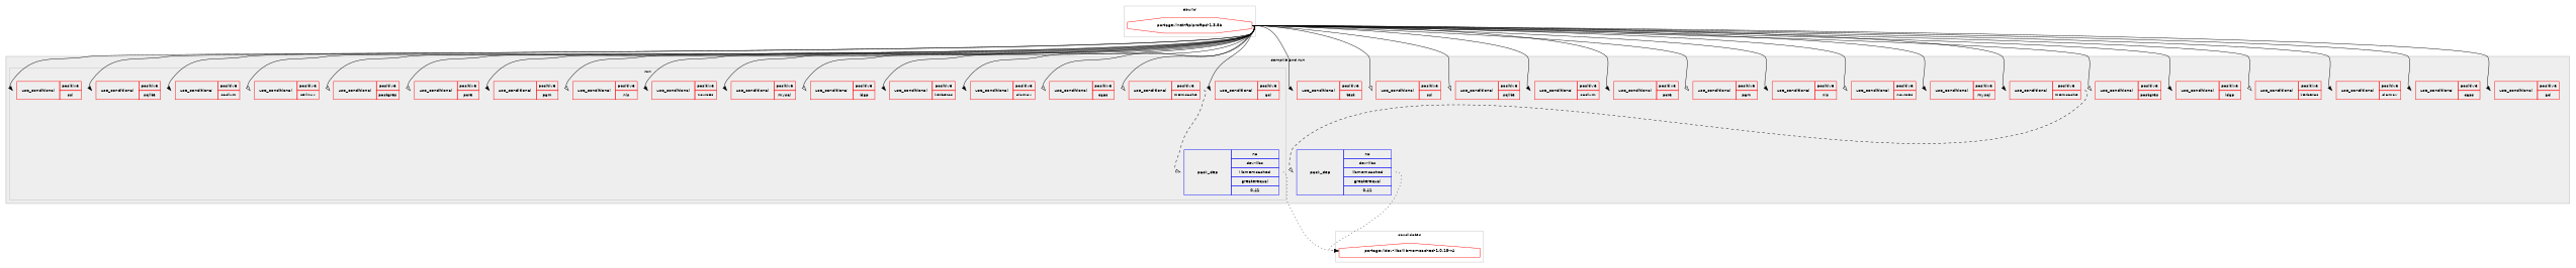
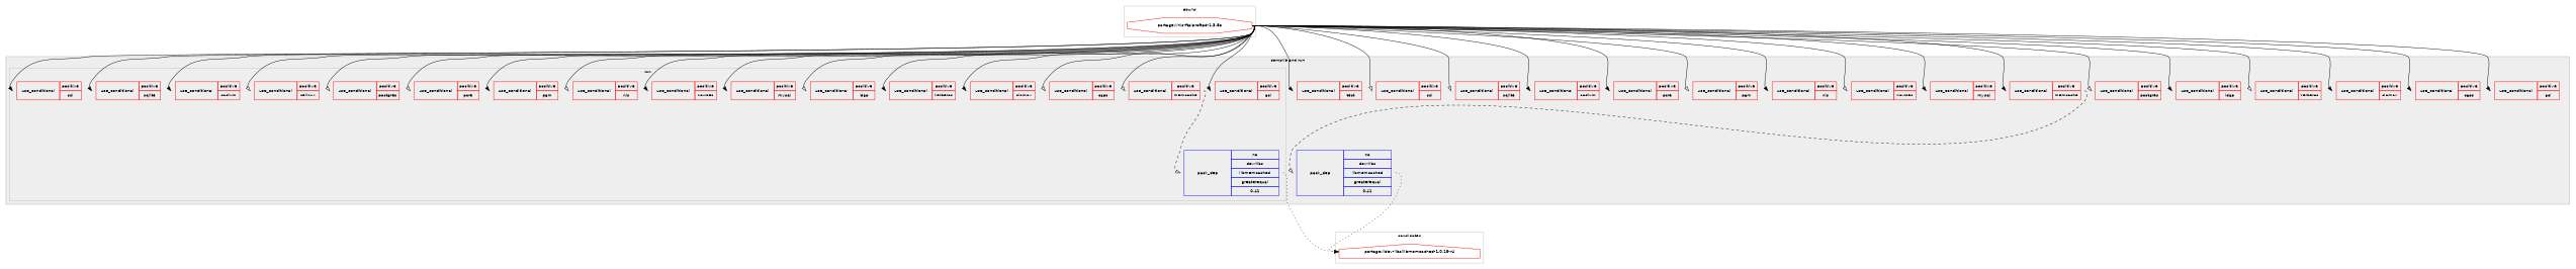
  digraph {
    compound=true
    concentrate=true
    fontname=Helvetica
    fontsize=10
    newrank=true
    rankdir=TB
    ranksep=1.5
    node [color=red fontname=Helvetica fontsize=10 shape=none]
    edge [arrowhead=normal headport=w style=solid tailport=e weight=20]
-   n1 [label="portage://net-ftp/proftpd-1.3.8b" width=4 shape=octagon]
+   n1 [label="portage://nls-ftp/proftpd-1.3.8b" width=4 shape=octagon]
    n2 [label=<<TABLE BORDER="0" CELLBORDER="1" CELLSPACING="0" CELLPADDING="4"><TR><TD ROWSPAN="3" CELLPADDING="10">use_conditional</TD></TR><TR><TD>positive</TD></TR><TR><TD>acl</TD></TR></TABLE>>]
    n3 [label=<<TABLE BORDER="0" CELLBORDER="1" CELLSPACING="0" CELLPADDING="4"><TR><TD ROWSPAN="3" CELLPADDING="10">use_conditional</TD></TR><TR><TD>positive</TD></TR><TR><TD>caps</TD></TR></TABLE>>]
    n4 [label=<<TABLE BORDER="0" CELLBORDER="1" CELLSPACING="0" CELLPADDING="4"><TR><TD ROWSPAN="3" CELLPADDING="10">use_conditional</TD></TR><TR><TD>positive</TD></TR><TR><TD>clamav</TD></TR></TABLE>>]
    n5 [label=<<TABLE BORDER="0" CELLBORDER="1" CELLSPACING="0" CELLPADDING="4"><TR><TD ROWSPAN="3" CELLPADDING="10">use_conditional</TD></TR><TR><TD>positive</TD></TR><TR><TD>kerberos</TD></TR></TABLE>>]
    n6 [label=<<TABLE BORDER="0" CELLBORDER="1" CELLSPACING="0" CELLPADDING="4"><TR><TD ROWSPAN="3" CELLPADDING="10">use_conditional</TD></TR><TR><TD>positive</TD></TR><TR><TD>ldap</TD></TR></TABLE>>]
    n7 [label=<<TABLE BORDER="0" CELLBORDER="1" CELLSPACING="0" CELLPADDING="4"><TR><TD ROWSPAN="3" CELLPADDING="10">use_conditional</TD></TR><TR><TD>positive</TD></TR><TR><TD>postgres</TD></TR></TABLE>>]
    n8 [color=blue label=<<TABLE BORDER="0" CELLBORDER="1" CELLSPACING="0" CELLPADDING="4" WIDTH="220"><TR><TD ROWSPAN="6" CELLPADDING="30">pack_dep</TD></TR><TR><TD WIDTH="110">no</TD></TR><TR><TD>dev-libs</TD></TR><TR><TD>libmemcached</TD></TR><TR><TD>greaterequal</TD></TR><TR><TD>0.41</TD></TR></TABLE>>]
    n9 [label=<<TABLE BORDER="0" CELLBORDER="1" CELLSPACING="0" CELLPADDING="4"><TR><TD ROWSPAN="3" CELLPADDING="10">use_conditional</TD></TR><TR><TD>positive</TD></TR><TR><TD>memcache</TD></TR></TABLE>>]
    n10 [label=<<TABLE BORDER="0" CELLBORDER="1" CELLSPACING="0" CELLPADDING="4"><TR><TD ROWSPAN="3" CELLPADDING="10">use_conditional</TD></TR><TR><TD>positive</TD></TR><TR><TD>mysql</TD></TR></TABLE>>]
    n11 [label=<<TABLE BORDER="0" CELLBORDER="1" CELLSPACING="0" CELLPADDING="4"><TR><TD ROWSPAN="3" CELLPADDING="10">use_conditional</TD></TR><TR><TD>positive</TD></TR><TR><TD>ncurses</TD></TR></TABLE>>]
    n12 [label=<<TABLE BORDER="0" CELLBORDER="1" CELLSPACING="0" CELLPADDING="4"><TR><TD ROWSPAN="3" CELLPADDING="10">use_conditional</TD></TR><TR><TD>positive</TD></TR><TR><TD>nls</TD></TR></TABLE>>]
    n13 [label=<<TABLE BORDER="0" CELLBORDER="1" CELLSPACING="0" CELLPADDING="4"><TR><TD ROWSPAN="3" CELLPADDING="10">use_conditional</TD></TR><TR><TD>positive</TD></TR><TR><TD>pam</TD></TR></TABLE>>]
    n14 [label=<<TABLE BORDER="0" CELLBORDER="1" CELLSPACING="0" CELLPADDING="4"><TR><TD ROWSPAN="3" CELLPADDING="10">use_conditional</TD></TR><TR><TD>positive</TD></TR><TR><TD>pcre</TD></TR></TABLE>>]
    n15 [label=<<TABLE BORDER="0" CELLBORDER="1" CELLSPACING="0" CELLPADDING="4"><TR><TD ROWSPAN="3" CELLPADDING="10">use_conditional</TD></TR><TR><TD>positive</TD></TR><TR><TD>sodium</TD></TR></TABLE>>]
    n16 [label=<<TABLE BORDER="0" CELLBORDER="1" CELLSPACING="0" CELLPADDING="4"><TR><TD ROWSPAN="3" CELLPADDING="10">use_conditional</TD></TR><TR><TD>positive</TD></TR><TR><TD>sqlite</TD></TR></TABLE>>]
    n17 [label=<<TABLE BORDER="0" CELLBORDER="1" CELLSPACING="0" CELLPADDING="4"><TR><TD ROWSPAN="3" CELLPADDING="10">use_conditional</TD></TR><TR><TD>positive</TD></TR><TR><TD>ssl</TD></TR></TABLE>>]
    n18 [label=<<TABLE BORDER="0" CELLBORDER="1" CELLSPACING="0" CELLPADDING="4"><TR><TD ROWSPAN="3" CELLPADDING="10">use_conditional</TD></TR><TR><TD>positive</TD></TR><TR><TD>test</TD></TR></TABLE>>]
    n19 [label=<<TABLE BORDER="0" CELLBORDER="1" CELLSPACING="0" CELLPADDING="4"><TR><TD ROWSPAN="3" CELLPADDING="10">use_conditional</TD></TR><TR><TD>positive</TD></TR><TR><TD>acl</TD></TR></TABLE>>]
    n20 [color=blue label=<<TABLE BORDER="0" CELLBORDER="1" CELLSPACING="0" CELLPADDING="4" WIDTH="220"><TR><TD ROWSPAN="6" CELLPADDING="30">pack_dep</TD></TR><TR><TD WIDTH="110">no</TD></TR><TR><TD>dev-libs</TD></TR><TR><TD>libmemcached</TD></TR><TR><TD>greaterequal</TD></TR><TR><TD>0.41</TD></TR></TABLE>>]
    n21 [label=<<TABLE BORDER="0" CELLBORDER="1" CELLSPACING="0" CELLPADDING="4"><TR><TD ROWSPAN="3" CELLPADDING="10">use_conditional</TD></TR><TR><TD>positive</TD></TR><TR><TD>memcache</TD></TR></TABLE>>]
    n22 [label=<<TABLE BORDER="0" CELLBORDER="1" CELLSPACING="0" CELLPADDING="4"><TR><TD ROWSPAN="3" CELLPADDING="10">use_conditional</TD></TR><TR><TD>positive</TD></TR><TR><TD>caps</TD></TR></TABLE>>]
    n23 [label=<<TABLE BORDER="0" CELLBORDER="1" CELLSPACING="0" CELLPADDING="4"><TR><TD ROWSPAN="3" CELLPADDING="10">use_conditional</TD></TR><TR><TD>positive</TD></TR><TR><TD>clamav</TD></TR></TABLE>>]
    n24 [label=<<TABLE BORDER="0" CELLBORDER="1" CELLSPACING="0" CELLPADDING="4"><TR><TD ROWSPAN="3" CELLPADDING="10">use_conditional</TD></TR><TR><TD>positive</TD></TR><TR><TD>kerberos</TD></TR></TABLE>>]
    n25 [label=<<TABLE BORDER="0" CELLBORDER="1" CELLSPACING="0" CELLPADDING="4"><TR><TD ROWSPAN="3" CELLPADDING="10">use_conditional</TD></TR><TR><TD>positive</TD></TR><TR><TD>ldap</TD></TR></TABLE>>]
    n26 [label=<<TABLE BORDER="0" CELLBORDER="1" CELLSPACING="0" CELLPADDING="4"><TR><TD ROWSPAN="3" CELLPADDING="10">use_conditional</TD></TR><TR><TD>positive</TD></TR><TR><TD>mysql</TD></TR></TABLE>>]
    n27 [label=<<TABLE BORDER="0" CELLBORDER="1" CELLSPACING="0" CELLPADDING="4"><TR><TD ROWSPAN="3" CELLPADDING="10">use_conditional</TD></TR><TR><TD>positive</TD></TR><TR><TD>ncurses</TD></TR></TABLE>>]
    n28 [label=<<TABLE BORDER="0" CELLBORDER="1" CELLSPACING="0" CELLPADDING="4"><TR><TD ROWSPAN="3" CELLPADDING="10">use_conditional</TD></TR><TR><TD>positive</TD></TR><TR><TD>nls</TD></TR></TABLE>>]
    n29 [label=<<TABLE BORDER="0" CELLBORDER="1" CELLSPACING="0" CELLPADDING="4"><TR><TD ROWSPAN="3" CELLPADDING="10">use_conditional</TD></TR><TR><TD>positive</TD></TR><TR><TD>pam</TD></TR></TABLE>>]
    n30 [label=<<TABLE BORDER="0" CELLBORDER="1" CELLSPACING="0" CELLPADDING="4"><TR><TD ROWSPAN="3" CELLPADDING="10">use_conditional</TD></TR><TR><TD>positive</TD></TR><TR><TD>pcre</TD></TR></TABLE>>]
    n31 [label=<<TABLE BORDER="0" CELLBORDER="1" CELLSPACING="0" CELLPADDING="4"><TR><TD ROWSPAN="3" CELLPADDING="10">use_conditional</TD></TR><TR><TD>positive</TD></TR><TR><TD>postgres</TD></TR></TABLE>>]
    n32 [label=<<TABLE BORDER="0" CELLBORDER="1" CELLSPACING="0" CELLPADDING="4"><TR><TD ROWSPAN="3" CELLPADDING="10">use_conditional</TD></TR><TR><TD>positive</TD></TR><TR><TD>selinux</TD></TR></TABLE>>]
    n33 [label=<<TABLE BORDER="0" CELLBORDER="1" CELLSPACING="0" CELLPADDING="4"><TR><TD ROWSPAN="3" CELLPADDING="10">use_conditional</TD></TR><TR><TD>positive</TD></TR><TR><TD>sodium</TD></TR></TABLE>>]
    n34 [label=<<TABLE BORDER="0" CELLBORDER="1" CELLSPACING="0" CELLPADDING="4"><TR><TD ROWSPAN="3" CELLPADDING="10">use_conditional</TD></TR><TR><TD>positive</TD></TR><TR><TD>sqlite</TD></TR></TABLE>>]
    n35 [label=<<TABLE BORDER="0" CELLBORDER="1" CELLSPACING="0" CELLPADDING="4"><TR><TD ROWSPAN="3" CELLPADDING="10">use_conditional</TD></TR><TR><TD>positive</TD></TR><TR><TD>ssl</TD></TR></TABLE>>]
    n36 [label="portage://dev-libs/libmemcached-1.0.18-r4" width=4 shape=house]
    subgraph cluster_1 {
      color=gray
      label=<<i>ebuild</i>>
      rank=same
      n1
    }
    subgraph cluster_2 {
      color=gray
      label=<<i>dependencies</i>>
      subgraph cluster_3 {
        color=gray
        fillcolor="#eeeeee"
        label=<<i>compile</i>>
        style=filled
        subgraph sub_4 {
          color=gray
          fillcolor="#eeeeee"
          label=<<i>compile</i>>
          style=filled
          n2
        }
        subgraph sub_5 {
          color=gray
          fillcolor="#eeeeee"
          label=<<i>compile</i>>
          style=filled
          n3
        }
        subgraph sub_6 {
          color=gray
          fillcolor="#eeeeee"
          label=<<i>compile</i>>
          style=filled
          n4
        }
        subgraph sub_7 {
          color=gray
          fillcolor="#eeeeee"
          label=<<i>compile</i>>
          style=filled
          n5
        }
        subgraph sub_8 {
          color=gray
          fillcolor="#eeeeee"
          label=<<i>compile</i>>
          style=filled
          n6
        }
        subgraph sub_9 {
          color=gray
          fillcolor="#eeeeee"
          label=<<i>compile</i>>
          style=filled
          n7
        }
        subgraph sub_10 {
          color=gray
          fillcolor="#eeeeee"
          label=<<i>compile</i>>
          style=filled
          n9
          subgraph sub_11 {
            color=gray
            fillcolor="#eeeeee"
            label=<<i>compile</i>>
            style=filled
            n8
          }
        }
        subgraph sub_12 {
          color=gray
          fillcolor="#eeeeee"
          label=<<i>compile</i>>
          style=filled
          n10
        }
        subgraph sub_13 {
          color=gray
          fillcolor="#eeeeee"
          label=<<i>compile</i>>
          style=filled
          n11
        }
        subgraph sub_14 {
          color=gray
          fillcolor="#eeeeee"
          label=<<i>compile</i>>
          style=filled
          n12
        }
        subgraph sub_15 {
          color=gray
          fillcolor="#eeeeee"
          label=<<i>compile</i>>
          style=filled
          n13
        }
        subgraph sub_16 {
          color=gray
          fillcolor="#eeeeee"
          label=<<i>compile</i>>
          style=filled
          n14
        }
        subgraph sub_17 {
          color=gray
          fillcolor="#eeeeee"
          label=<<i>compile</i>>
          style=filled
          n15
        }
        subgraph sub_18 {
          color=gray
          fillcolor="#eeeeee"
          label=<<i>compile</i>>
          style=filled
          n16
        }
        subgraph sub_19 {
          color=gray
          fillcolor="#eeeeee"
          label=<<i>compile</i>>
          style=filled
          n17
        }
        subgraph sub_20 {
          color=gray
          fillcolor="#eeeeee"
          label=<<i>compile</i>>
          style=filled
          n18
        }
      }
      subgraph cluster_21 {
        color=gray
        fillcolor="#eeeeee"
        label=<<i>compile and run</i>>
        style=filled
      }
      subgraph cluster_22 {
        color=gray
        fillcolor="#eeeeee"
        label=<<i>run</i>>
        style=filled
        subgraph sub_23 {
          color=gray
          fillcolor="#eeeeee"
          label=<<i>run</i>>
          style=filled
          n19
        }
        subgraph sub_24 {
          color=gray
          fillcolor="#eeeeee"
          label=<<i>run</i>>
          style=filled
          n21
          subgraph sub_25 {
            color=gray
            fillcolor="#eeeeee"
            label=<<i>run</i>>
            style=filled
            n20
          }
        }
        subgraph sub_26 {
          color=gray
          fillcolor="#eeeeee"
          label=<<i>run</i>>
          style=filled
          n22
        }
        subgraph sub_27 {
          color=gray
          fillcolor="#eeeeee"
          label=<<i>run</i>>
          style=filled
          n23
        }
        subgraph sub_28 {
          color=gray
          fillcolor="#eeeeee"
          label=<<i>run</i>>
          style=filled
          n24
        }
        subgraph sub_29 {
          color=gray
          fillcolor="#eeeeee"
          label=<<i>run</i>>
          style=filled
          n25
        }
        subgraph sub_30 {
          color=gray
          fillcolor="#eeeeee"
          label=<<i>run</i>>
          style=filled
          n26
        }
        subgraph sub_31 {
          color=gray
          fillcolor="#eeeeee"
          label=<<i>run</i>>
          style=filled
          n27
        }
        subgraph sub_32 {
          color=gray
          fillcolor="#eeeeee"
          label=<<i>run</i>>
          style=filled
          n28
        }
        subgraph sub_33 {
          color=gray
          fillcolor="#eeeeee"
          label=<<i>run</i>>
          style=filled
          n29
        }
        subgraph sub_34 {
          color=gray
          fillcolor="#eeeeee"
          label=<<i>run</i>>
          style=filled
          n30
        }
        subgraph sub_35 {
          color=gray
          fillcolor="#eeeeee"
          label=<<i>run</i>>
          style=filled
          n31
        }
        subgraph sub_36 {
          color=gray
          fillcolor="#eeeeee"
          label=<<i>run</i>>
          style=filled
          n32
        }
        subgraph sub_37 {
          color=gray
          fillcolor="#eeeeee"
          label=<<i>run</i>>
          style=filled
          n33
        }
        subgraph sub_38 {
          color=gray
          fillcolor="#eeeeee"
          label=<<i>run</i>>
          style=filled
          n34
        }
        subgraph sub_39 {
          color=gray
          fillcolor="#eeeeee"
          label=<<i>run</i>>
          style=filled
          n35
        }
      }
    }
    subgraph cluster_40 {
      color=gray
      label=<<i>candidates</i>>
      rank=same
      subgraph sub_41 {
        color=black
        label=<<i>candidates</i>>
        nodesep=1
        rank=same
        n36
      }
      subgraph sub_42 {
        color=black
        label=<<i>candidates</i>>
        nodesep=1
        rank=same
        n36
      }
    }
    n1 -> n2
    n1 -> n3
    n1 -> n4
    n1 -> n5 [arrowhead=onormal]
    n1 -> n6
    n1 -> n7 [arrowhead=onormal]
    n1 -> n9
    n1 -> n10
    n1 -> n11 [arrowhead=onormal]
    n1 -> n12
    n1 -> n13 [arrowhead=onormal]
    n1 -> n14
    n1 -> n15
    n1 -> n16 [arrowhead=onormal]
    n1 -> n17 [arrowhead=onormal]
    n1 -> n18
    n1 -> n19
    n1 -> n21 [arrowhead=onormal]
    n1 -> n22 [arrowhead=onormal]
    n1 -> n23
    n1 -> n24
    n1 -> n25 [arrowhead=onormal]
    n1 -> n26
    n1 -> n27
    n1 -> n28 [arrowhead=onormal]
    n1 -> n29
    n1 -> n30 [arrowhead=onormal]
    n1 -> n31 [arrowhead=onormal]
    n1 -> n32 [arrowhead=onormal]
    n1 -> n33
    n1 -> n34
    n1 -> n35
    n8 -> n36 [arrowhead=onormal style=dotted weight=100]
    n9 -> n8 [arrowhead=onormal style=dashed]
    n20 -> n36 [style=dotted weight=100]
    n21 -> n20 [arrowhead=onormal style=dashed]
  }
